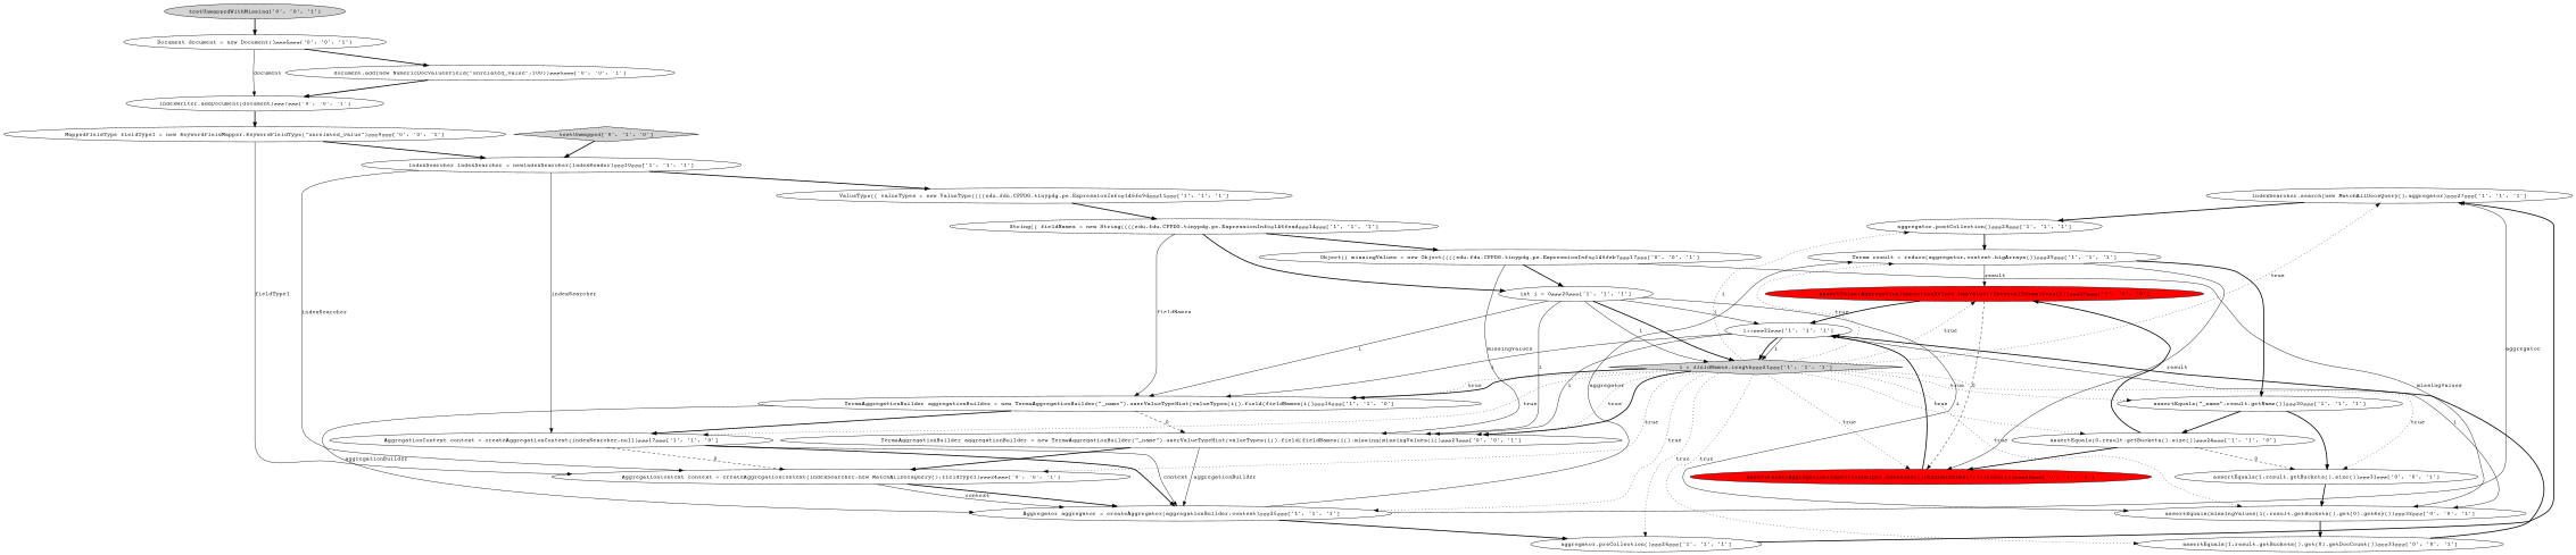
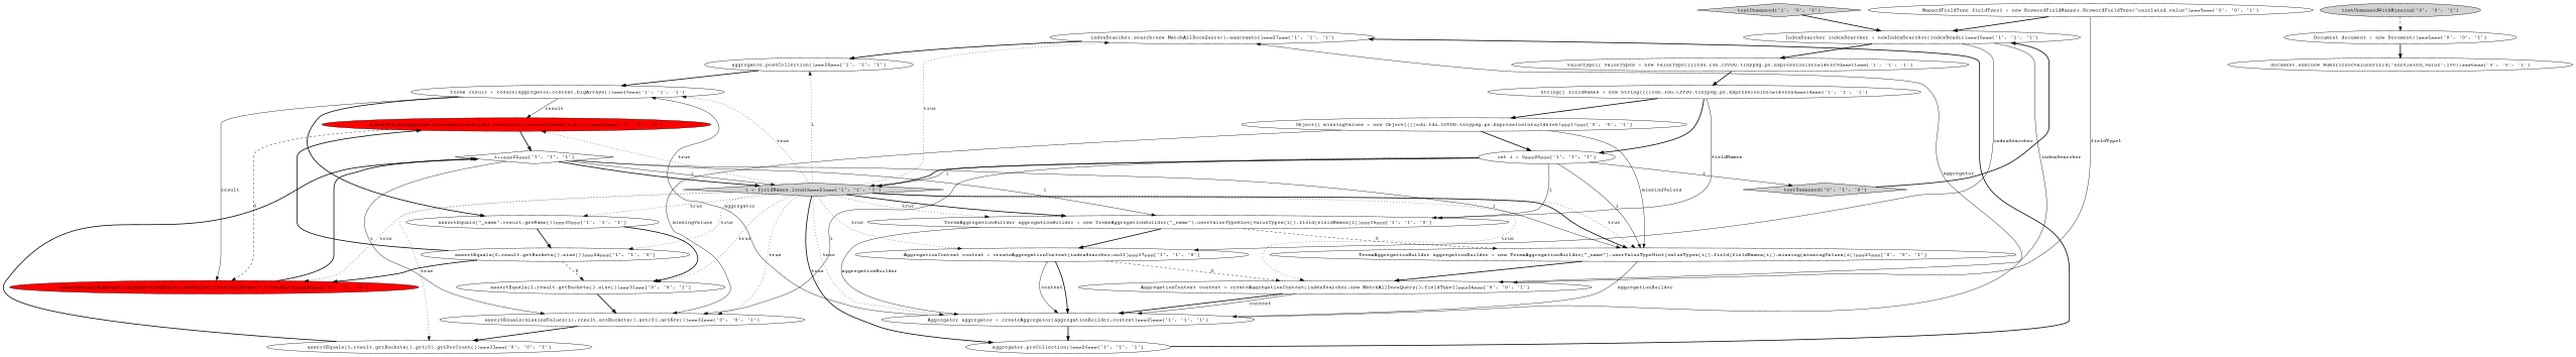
  digraph {
    fontname="Courier Prime"
    node [fillcolor=white fontname="Courier Prime" shape=ellipse style=filled]
    edge [fontname="Courier Prime" style=bold]
    n1 [label="indexSearcher.search(new MatchAllDocsQuery(),aggregator)@@@27@@@['1', '1', '1']"]
    n2 [label="aggregator.postCollection()@@@28@@@['1', '1', '1']"]
    n3 [label="Terms result = reduce(aggregator,context.bigArrays())@@@29@@@['1', '1', '1']"]
    n4 [label="int i = 0@@@20@@@['1', '1', '1']"]
    n5 [label="assertEquals(missingValues(i(,result.getBuckets().get(0).getKey())@@@32@@@['0', '0', '1']"]
    n6 [label="TermsAggregationBuilder aggregationBuilder = new TermsAggregationBuilder(\"_name\").userValueTypeHint(valueTypes(i().field(fieldNames(i()@@@16@@@['1', '1', '0']"]
    n7 [fillcolor=lightgray label="i < fieldNames.length@@@21@@@['1', '1', '1']" shape=diamond]
    n8 [label="TermsAggregationBuilder aggregationBuilder = new TermsAggregationBuilder(\"_name\").userValueTypeHint(valueTypes(i().field(fieldNames(i().missing(missingValues(i()@@@23@@@['0', '0', '1']"]
-   n9 [label="i++@@@22@@@['1', '1', '1']"]
+   n9 [label="i++@@@22@@@['1', '1', '1']" shape=diamond]
    n10 [label="assertEquals(1,result.getBuckets().get(0).getDocCount())@@@33@@@['0', '0', '1']"]
    n11 [label="Aggregator aggregator = createAggregator(aggregationBuilder,context)@@@25@@@['1', '1', '1']"]
    n12 [label="AggregationContext context = createAggregationContext(indexSearcher,null)@@@17@@@['1', '1', '0']"]
    n13 [label="aggregator.preCollection()@@@26@@@['1', '1', '1']"]
    n14 [fillcolor=red label="assertFalse(AggregationInspectionHelper.hasValue((InternalTerms)result))@@@25@@@['1', '0', '0']"]
    n15 [fillcolor=red label="assertFalse(AggregationInspectionHelper.hasValue((InternalTerms<?,?>)result))@@@25@@@['0', '1', '0']"]
    n16 [label="assertEquals(\"_name\",result.getName())@@@30@@@['1', '1', '1']"]
    n17 [label="AggregationContext context = createAggregationContext(indexSearcher,new MatchAllDocsQuery(),fieldType1)@@@24@@@['0', '0', '1']"]
    n18 [label="assertEquals(0,result.getBuckets().size())@@@24@@@['1', '1', '0']"]
    n19 [label="assertEquals(1,result.getBuckets().size())@@@31@@@['0', '0', '1']"]
    n20 [label="String(( fieldNames = new String((((edu.fdu.CPPDG.tinypdg.pe.ExpressionInfo@146fead@@@14@@@['1', '1', '1']"]
    n21 [label="Object(( missingValues = new Object((((edu.fdu.CPPDG.tinypdg.pe.ExpressionInfo@146feb7@@@17@@@['0', '0', '1']"]
    n22 [fillcolor=lightgray label="testUnmappedWithMissing['0', '0', '1']"]
    n23 [label="Document document = new Document()@@@5@@@['0', '0', '1']"]
-   n24 [label="indexWriter.addDocument(document)@@@7@@@['0', '0', '1']"]
    n25 [label="document.add(new NumericDocValuesField(\"unrelated_value\",100))@@@6@@@['0', '0', '1']"]
    n26 [label="IndexSearcher indexSearcher = newIndexSearcher(indexReader)@@@10@@@['1', '1', '1']"]
    n27 [label="ValueType(( valueTypes = new ValueType((((edu.fdu.CPPDG.tinypdg.pe.ExpressionInfo@146fe9d@@@11@@@['1', '1', '1']"]
    n28 [label="MappedFieldType fieldType1 = new KeywordFieldMapper.KeywordFieldType(\"unrelated_value\")@@@9@@@['0', '0', '1']"]
+   n29 [fillcolor=lightgray label="testUnmapped['1', '0', '0']" shape=diamond]
    n30 [fillcolor=lightgray label="testUnmapped['0', '1', '0']" shape=diamond]
    n1 -> n2
    n2 -> n3
    n3 -> n14 [label=result style=solid]
    n3 -> n15 [label=result style=solid]
    n3 -> n16
    n4 -> n5 [label=i style=solid]
    n4 -> n6 [label=i style=solid]
    n4 -> n7 [label=i style=solid]
    n4 -> n7
    n4 -> n8 [label=i style=solid]
-   n4 -> n9 [label=i style=solid]
+   n4 -> n30 [label=i style=solid]
    n5 -> n10
    n6 -> n8 [label=0 style=dashed]
    n6 -> n11 [label=aggregationBuilder style=solid]
    n6 -> n12
    n7 -> n1 [label=true style=dotted]
    n7 -> n2 [label=i style=dotted]
    n7 -> n3 [label=true style=dotted]
    n7 -> n5 [label=true style=dotted]
    n7 -> n6
    n7 -> n6 [label=true style=dotted]
    n7 -> n8 [label=true style=dotted]
    n7 -> n8
    n7 -> n10 [label=true style=dotted]
    n7 -> n11 [label=true style=dotted]
    n7 -> n12 [label=true style=dotted]
-   n7 -> n13 [label=true style=dotted]
+   n7 -> n13 [label=true]
    n7 -> n14 [label=true style=dotted]
    n7 -> n15 [label=true style=dotted]
    n7 -> n16 [label=true style=dotted]
    n7 -> n17 [label=true style=dotted]
    n7 -> n18 [label=true style=dotted]
    n7 -> n19 [label=true style=dotted]
    n8 -> n11 [label=aggregationBuilder style=solid]
    n8 -> n17
    n9 -> n5 [label=i style=solid]
    n9 -> n6 [label=i style=solid]
    n9 -> n7 [label=i style=solid]
    n9 -> n7
    n9 -> n8 [label=i style=solid]
    n10 -> n9
    n11 -> n1 [label=aggregator style=solid]
    n11 -> n3 [label=aggregator style=solid]
    n11 -> n13
    n12 -> n11 [label=context style=solid]
    n12 -> n11
    n12 -> n17 [label=0 style=dashed]
    n13 -> n1
    n14 -> n9
    n14 -> n15 [label=0 style=dashed]
    n15 -> n9
    n16 -> n18
    n16 -> n19
    n17 -> n11
    n17 -> n11 [label=context style=solid]
    n18 -> n14
    n18 -> n15
    n18 -> n19 [label=0 style=dashed]
    n19 -> n5
    n20 -> n4
    n20 -> n6 [label=fieldNames style=solid]
    n20 -> n21
    n21 -> n4
    n21 -> n5 [label=missingValues style=solid]
    n21 -> n8 [label=missingValues style=solid]
-   n22 -> n23
-   n23 -> n24 [label=document style=solid]
+   n22 -> n23 [style=dashed]
    n23 -> n25
-   n24 -> n28
-   n25 -> n24
    n26 -> n12 [label=indexSearcher style=solid]
    n26 -> n17 [label=indexSearcher style=solid]
    n26 -> n27
    n27 -> n20
    n28 -> n17 [label=fieldType1 style=solid]
    n28 -> n26
+   n29 -> n26
    n30 -> n26
  }
